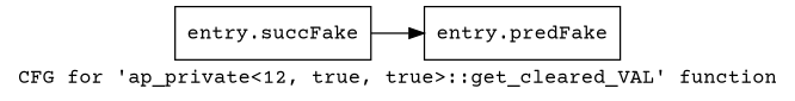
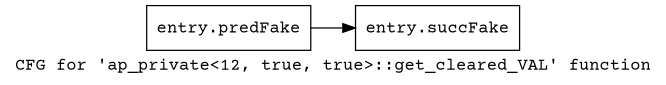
  digraph {
    label="CFG for 'ap_private\<12, true, true\>::get_cleared_VAL' function"
    rankdir=LR
    fontname="Courier Prime"
    node [shape=record fontname="Courier Prime"]
    n1 [label="{entry.predFake}"]
    n2 [filename="/home/omerfaruk/tools/Xilinx/Vitis_HLS/2023.2/include/etc/ap_private.h" label="{entry.succFake}" linenumber=1438]
-   n2 -> n1 [execusionnum=6 filename="/home/omerfaruk/tools/Xilinx/Vitis_HLS/2023.2/include/etc/ap_private.h" fontname="Courier Prime"]
+   n1 -> n2 [execusionnum=6 filename="/home/omerfaruk/tools/Xilinx/Vitis_HLS/2023.2/include/etc/ap_private.h" fontname="Courier Prime"]
  }
